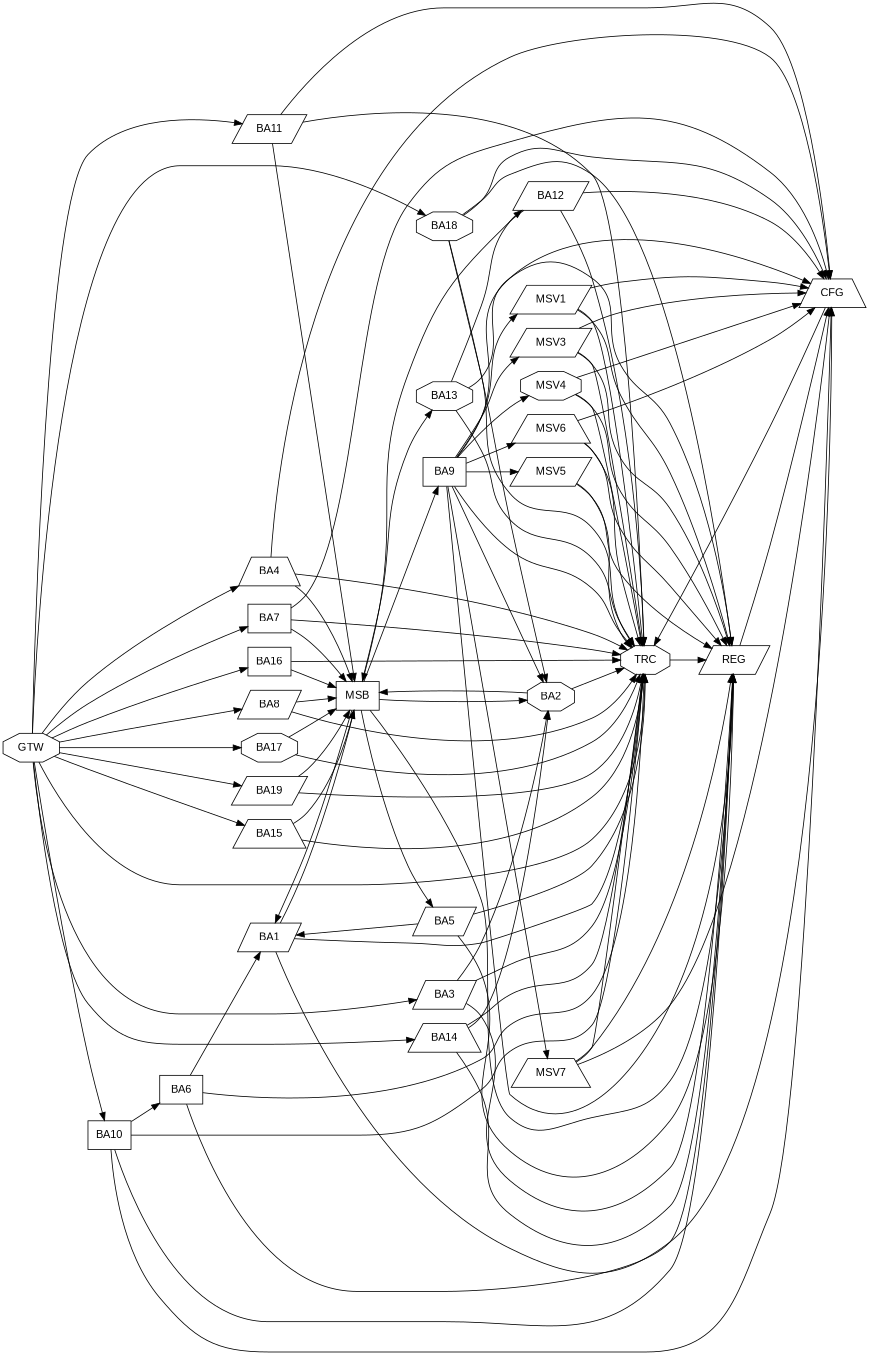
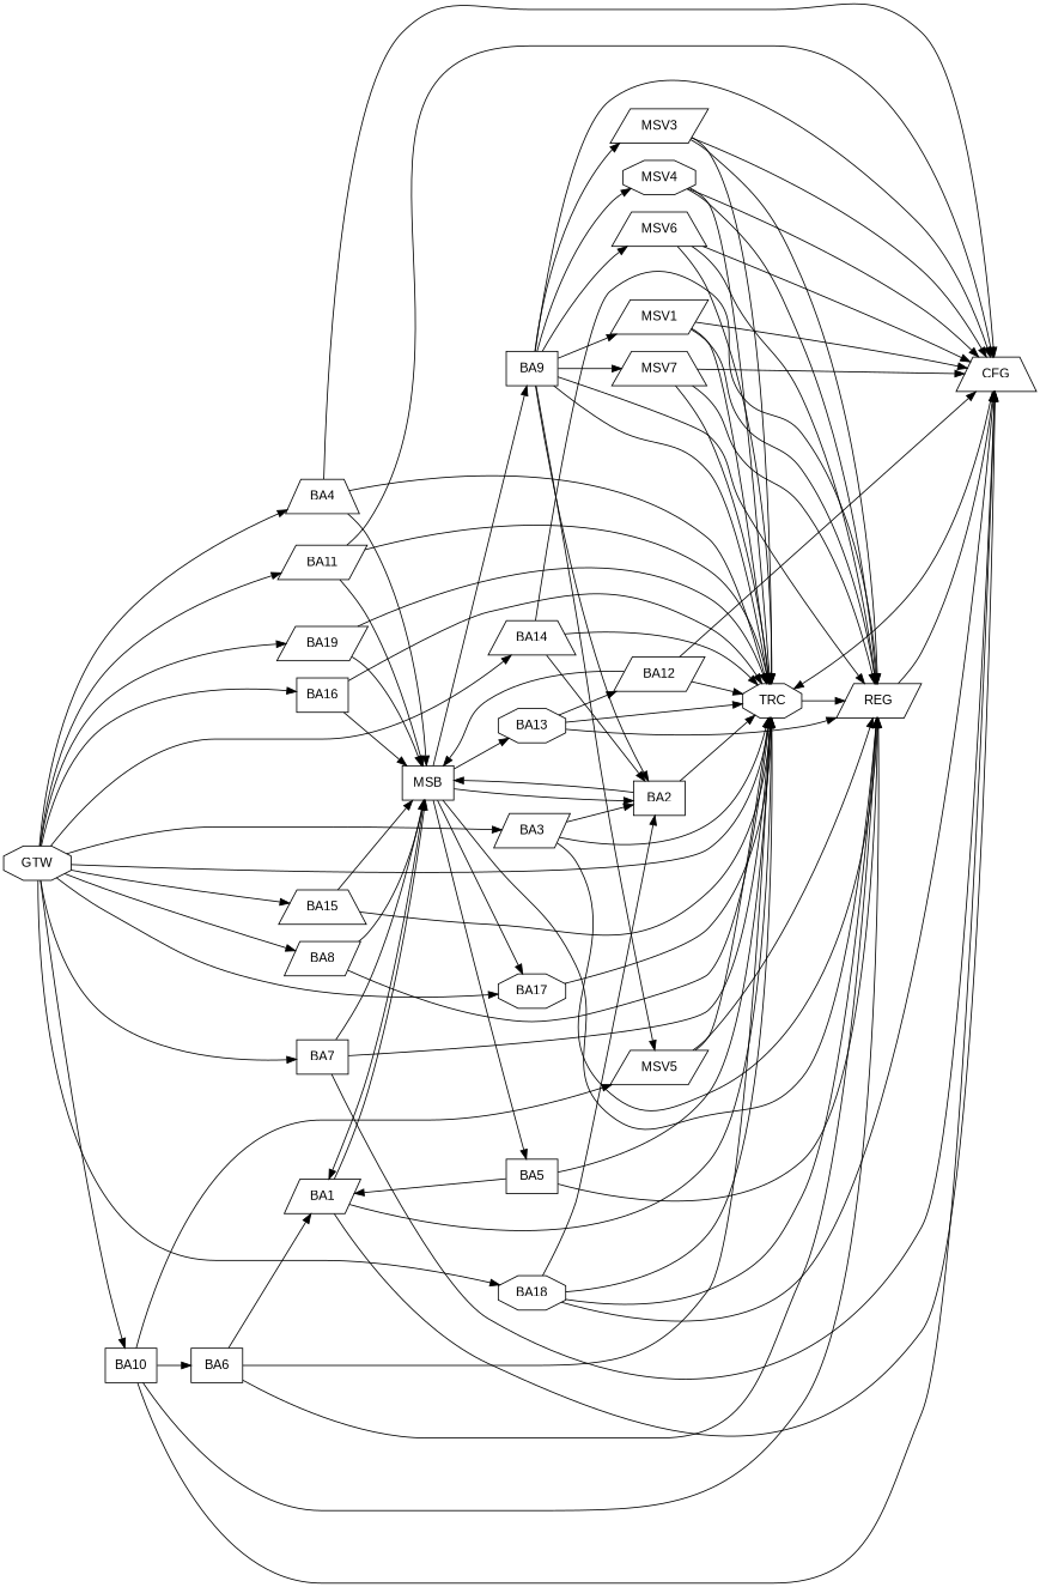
  strict digraph {
    fontname="Liberation Sans"
    rankdir=LR
    node [fontname="Liberation Sans" shape=parallelogram]
    edge [fontname="Liberation Sans"]
    n1 [label=BA1]
    n2 [label=MSB shape=box]
    n3 [label=CFG shape=trapezium]
    n4 [label=TRC shape=octagon]
-   n5 [label=BA2 shape=octagon]
+   n5 [label=BA2 shape=box]
    n6 [label=REG]
-   n7 [label=BA5]
+   n7 [label=BA5 shape=box]
    n8 [label=BA9 shape=box]
    n9 [label=BA13 shape=octagon]
    n10 [label=BA3]
    n11 [label=BA4 shape=trapezium]
    n12 [label=BA6 shape=box]
    n13 [label=BA7 shape=box]
    n14 [label=BA8]
    n15 [label=MSV1]
    n16 [label=MSV3]
    n17 [label=MSV4 shape=octagon]
    n18 [label=MSV5]
    n19 [label=MSV6 shape=trapezium]
    n20 [label=MSV7 shape=trapezium]
    n21 [label=BA10 shape=box]
    n22 [label=BA11]
    n23 [label=BA12]
    n24 [label=BA14 shape=trapezium]
    n25 [label=BA15 shape=trapezium]
    n26 [label=BA16 shape=box]
    n27 [label=BA17 shape=octagon]
    n28 [label=BA18 shape=octagon]
    n29 [label=BA19]
    n30 [label=GTW shape=octagon]
    n1 -> n2
    n1 -> n3
    n1 -> n4
    n2 -> n1
    n2 -> n5
    n2 -> n6
    n2 -> n7
    n2 -> n8
    n2 -> n9
    n3 -> n4
    n4 -> n6
    n5 -> n2
    n5 -> n4
    n6 -> n3
    n7 -> n1
    n7 -> n4
    n7 -> n6
    n8 -> n3
    n8 -> n4
    n8 -> n5
    n8 -> n6
    n8 -> n15
    n8 -> n16
    n8 -> n17
    n8 -> n18
    n8 -> n19
    n8 -> n20
    n9 -> n4
    n9 -> n6
    n9 -> n23
    n10 -> n4
    n10 -> n5
    n10 -> n6
    n11 -> n2
    n11 -> n3
    n11 -> n4
    n12 -> n1
    n12 -> n4
    n12 -> n6
    n13 -> n2
    n13 -> n3
    n13 -> n4
    n14 -> n2
    n14 -> n4
    n15 -> n3
    n15 -> n4
    n15 -> n6
    n16 -> n3
    n16 -> n4
    n16 -> n6
    n17 -> n3
    n17 -> n4
    n17 -> n6
    n18 -> n4
    n18 -> n6
    n19 -> n3
    n19 -> n4
    n19 -> n6
    n20 -> n3
    n20 -> n4
    n20 -> n6
    n21 -> n3
-   n21 -> n4
+   n21 -> n18
    n21 -> n6
    n21 -> n12
    n22 -> n2
    n22 -> n3
    n22 -> n4
    n23 -> n2
    n23 -> n3
    n23 -> n4
    n24 -> n4
    n24 -> n5
    n24 -> n6
    n25 -> n2
    n25 -> n4
    n26 -> n2
    n26 -> n4
-   n27 -> n2
+   n2 -> n27
    n27 -> n4
    n28 -> n3
    n28 -> n4
    n28 -> n5
    n28 -> n6
    n29 -> n2
    n29 -> n4
    n30 -> n4
    n30 -> n10
    n30 -> n11
    n30 -> n13
    n30 -> n14
    n30 -> n21
    n30 -> n22
    n30 -> n24
    n30 -> n25
    n30 -> n26
    n30 -> n27
    n30 -> n28
    n30 -> n29
  }
